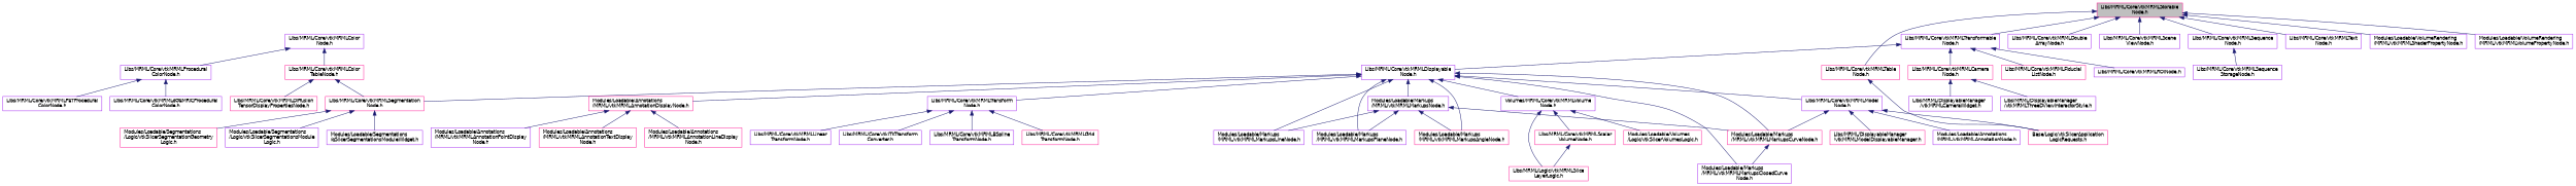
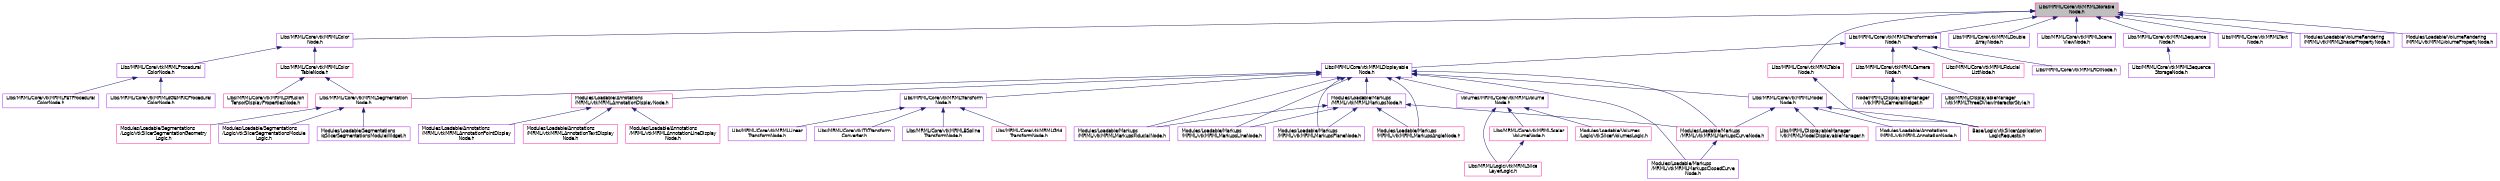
  digraph {
    node [color=purple fontname=Helvetica fontsize=10 shape=record]
    edge [color=midnightblue dir=back fontname=Helvetica fontsize=10 labelfontname=Helvetica labelfontsize=10 style=solid]
    n1 [color=deeppink fillcolor=grey75 fontcolor=black height=0.2 label="Libs/MRML/Core/vtkMRMLStorable\lNode.h" style=filled width=0.4]
    n2 [height=0.2 label="Libs/MRML/Core/vtkMRMLTransformable\lNode.h" width=0.4]
    n3 [height=0.2 label="Libs/MRML/Core/vtkMRMLColor\lNode.h" width=0.4]
    n4 [height=0.2 label="Libs/MRML/Core/vtkMRMLDouble\lArrayNode.h" width=0.4]
    n5 [height=0.2 label="Libs/MRML/Core/vtkMRMLScene\lViewNode.h" width=0.4]
    n6 [height=0.2 label="Libs/MRML/Core/vtkMRMLSequence\lNode.h" width=0.4]
    n7 [color=deeppink height=0.2 label="Libs/MRML/Core/vtkMRMLTable\lNode.h" width=0.4]
    n8 [height=0.2 label="Libs/MRML/Core/vtkMRMLText\lNode.h" width=0.4]
    n9 [height=0.2 label="Modules/Loadable/VolumeRendering\l/MRML/vtkMRMLShaderPropertyNode.h" width=0.4]
    n10 [height=0.2 label="Modules/Loadable/VolumeRendering\l/MRML/vtkMRMLVolumePropertyNode.h" width=0.4]
    n11 [height=0.2 label="Libs/MRML/Core/vtkMRMLDisplayable\lNode.h" width=0.4]
    n12 [color=deeppink height=0.2 label="Libs/MRML/Core/vtkMRMLCamera\lNode.h" width=0.4]
    n13 [color=deeppink height=0.2 label="Libs/MRML/Core/vtkMRMLFiducial\lListNode.h" width=0.4]
    n14 [height=0.2 label="Libs/MRML/Core/vtkMRMLROINode.h" width=0.4]
    n15 [color=deeppink height=0.2 label="Libs/MRML/Core/vtkMRMLColor\lTableNode.h" width=0.4]
    n16 [height=0.2 label="Libs/MRML/Core/vtkMRMLProcedural\lColorNode.h" width=0.4]
    n17 [height=0.2 label="Libs/MRML/Core/vtkMRMLSequence\lStorageNode.h" width=0.4]
    n18 [color=deeppink height=0.2 label="Base/Logic/vtkSlicerApplication\lLogicRequests.h" width=0.4]
    n19 [height=0.2 label="Libs/MRML/Core/vtkMRMLTransform\lNode.h" width=0.4]
    n20 [height=0.2 label="Volumes/MRML/Core/vtkMRMLVolume\lNode.h" width=0.4]
    n21 [height=0.2 label="Libs/MRML/Core/vtkMRMLModel\lNode.h" width=0.4]
    n22 [color=deeppink height=0.2 label="Modules/Loadable/Markups\l/MRML/vtkMRMLMarkupsCurveNode.h" width=0.4]
    n23 [height=0.2 label="Modules/Loadable/Markups\l/MRML/vtkMRMLMarkupsClosedCurve\lNode.h" width=0.4]
    n24 [color=deeppink height=0.2 label="Libs/MRML/Core/vtkMRMLSegmentation\lNode.h" width=0.4]
    n25 [color=deeppink height=0.2 label="Modules/Loadable/Annotations\l/MRML/vtkMRMLAnnotationDisplayNode.h" width=0.4]
    n26 [color=deeppink height=0.2 label="Modules/Loadable/Markups\l/MRML/vtkMRMLMarkupsAngleNode.h" width=0.4]
    n27 [height=0.2 label="Modules/Loadable/Markups\l/MRML/vtkMRMLMarkupsNode.h" width=0.4]
+   n28 [height=0.2 label="Modules/Loadable/Markups\l/MRML/vtkMRMLMarkupsFiducialNode.h" width=0.4]
    n29 [height=0.2 label="Modules/Loadable/Markups\l/MRML/vtkMRMLMarkupsLineNode.h" width=0.4]
    n30 [height=0.2 label="Modules/Loadable/Markups\l/MRML/vtkMRMLMarkupsPlaneNode.h" width=0.4]
-   n31 [height=0.2 label="Libs/MRML/DisplayableManager\l/vtkMRMLCameraWidget.h" width=0.4]
+   n31 [height=0.2 label="Node/MRML/DisplayableManager\l/vtkMRMLCameraWidget.h" width=0.4]
    n32 [height=0.2 label="Libs/MRML/DisplayableManager\l/vtkMRMLThreeDViewInteractorStyle.h" width=0.4]
    n33 [height=0.2 label="Libs/MRML/Core/vtkITKTransform\lConverter.h" width=0.4]
    n34 [height=0.2 label="Libs/MRML/Core/vtkMRMLBSpline\lTransformNode.h" width=0.4]
    n35 [color=deeppink height=0.2 label="Libs/MRML/Core/vtkMRMLGrid\lTransformNode.h" width=0.4]
    n36 [height=0.2 label="Libs/MRML/Core/vtkMRMLLinear\lTransformNode.h" width=0.4]
    n37 [color=deeppink height=0.2 label="Libs/MRML/Core/vtkMRMLScalar\lVolumeNode.h" width=0.4]
    n38 [color=deeppink height=0.2 label="Libs/MRML/Logic/vtkMRMLSlice\lLayerLogic.h" width=0.4]
    n39 [color=deeppink height=0.2 label="Modules/Loadable/Volumes\l/Logic/vtkSlicerVolumesLogic.h" width=0.4]
    n40 [color=deeppink height=0.2 label="Libs/MRML/DisplayableManager\l/vtkMRMLModelDisplayableManager.h" width=0.4]
    n41 [height=0.2 label="Modules/Loadable/Annotations\l/MRML/vtkMRMLAnnotationNode.h" width=0.4]
    n42 [color=deeppink height=0.2 label="Modules/Loadable/Segmentations\l/Logic/vtkSlicerSegmentationGeometry\lLogic.h" width=0.4]
    n43 [height=0.2 label="Modules/Loadable/Segmentations\l/Logic/vtkSlicerSegmentationsModule\lLogic.h" width=0.4]
    n44 [height=0.2 label="Modules/Loadable/Segmentations\l/qSlicerSegmentationsModuleWidget.h" width=0.4]
    n45 [color=deeppink height=0.2 label="Modules/Loadable/Annotations\l/MRML/vtkMRMLAnnotationLineDisplay\lNode.h" width=0.4]
    n46 [height=0.2 label="Modules/Loadable/Annotations\l/MRML/vtkMRMLAnnotationPointDisplay\lNode.h" width=0.4]
    n47 [color=deeppink height=0.2 label="Modules/Loadable/Annotations\l/MRML/vtkMRMLAnnotationTextDisplay\lNode.h" width=0.4]
    n48 [color=deeppink height=0.2 label="Libs/MRML/Core/vtkMRMLDiffusion\lTensorDisplayPropertiesNode.h" width=0.4]
    n49 [height=0.2 label="Libs/MRML/Core/vtkMRMLdGEMRICProcedural\lColorNode.h" width=0.4]
    n50 [height=0.2 label="Libs/MRML/Core/vtkMRMLPETProcedural\lColorNode.h" width=0.4]
    n1 -> n2
+   n1 -> n3
    n1 -> n4
    n1 -> n5
    n1 -> n6
    n1 -> n7
    n1 -> n8
    n1 -> n9
    n1 -> n10
    n2 -> n11
    n2 -> n12
    n2 -> n13
    n2 -> n14
    n3 -> n15
    n3 -> n16
    n6 -> n17
    n7 -> n18
    n11 -> n19
    n11 -> n20
    n11 -> n21
    n11 -> n22
    n11 -> n23
    n11 -> n24
    n11 -> n25
    n11 -> n26
    n11 -> n27
+   n11 -> n28
    n11 -> n29
    n11 -> n30
    n12 -> n31
    n12 -> n32
    n15 -> n24
    n15 -> n48
    n16 -> n49
    n16 -> n50
    n19 -> n33
    n19 -> n34
    n19 -> n35
    n19 -> n36
    n20 -> n37
    n20 -> n38
    n20 -> n39
    n21 -> n18
    n21 -> n22
    n21 -> n40
    n21 -> n41
    n22 -> n23
    n24 -> n42
    n24 -> n43
    n24 -> n44
    n25 -> n45
    n25 -> n46
    n25 -> n47
    n27 -> n22
    n27 -> n26
+   n27 -> n28
    n27 -> n29
    n27 -> n30
    n37 -> n38
  }
